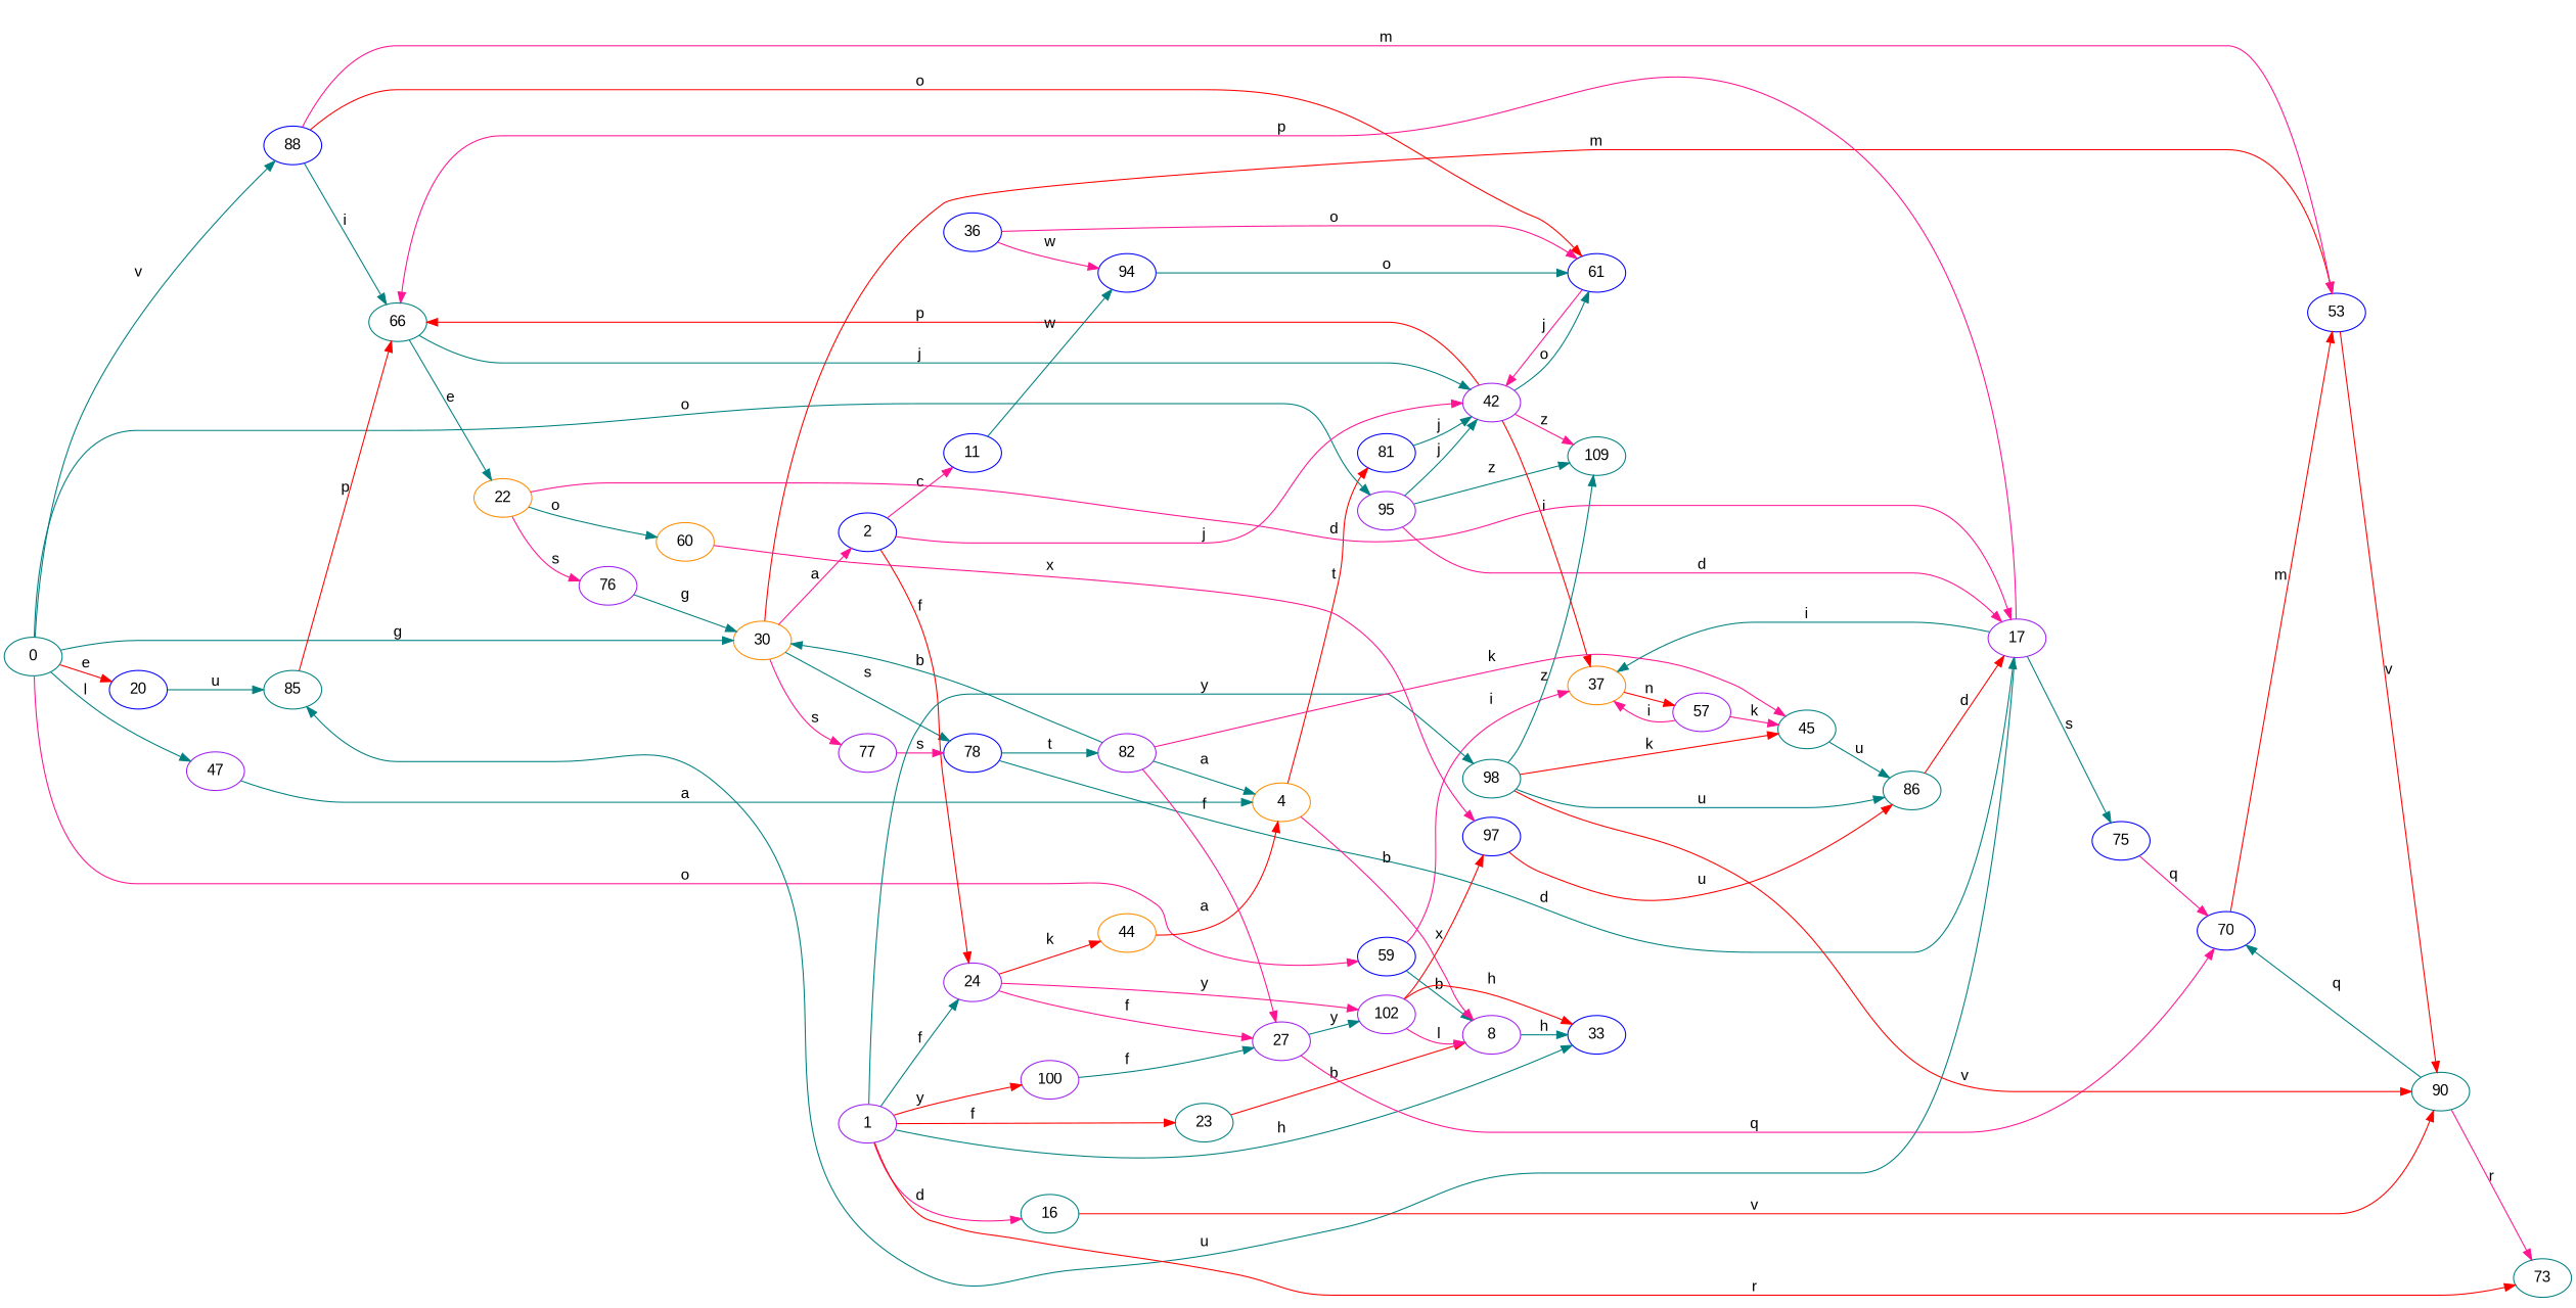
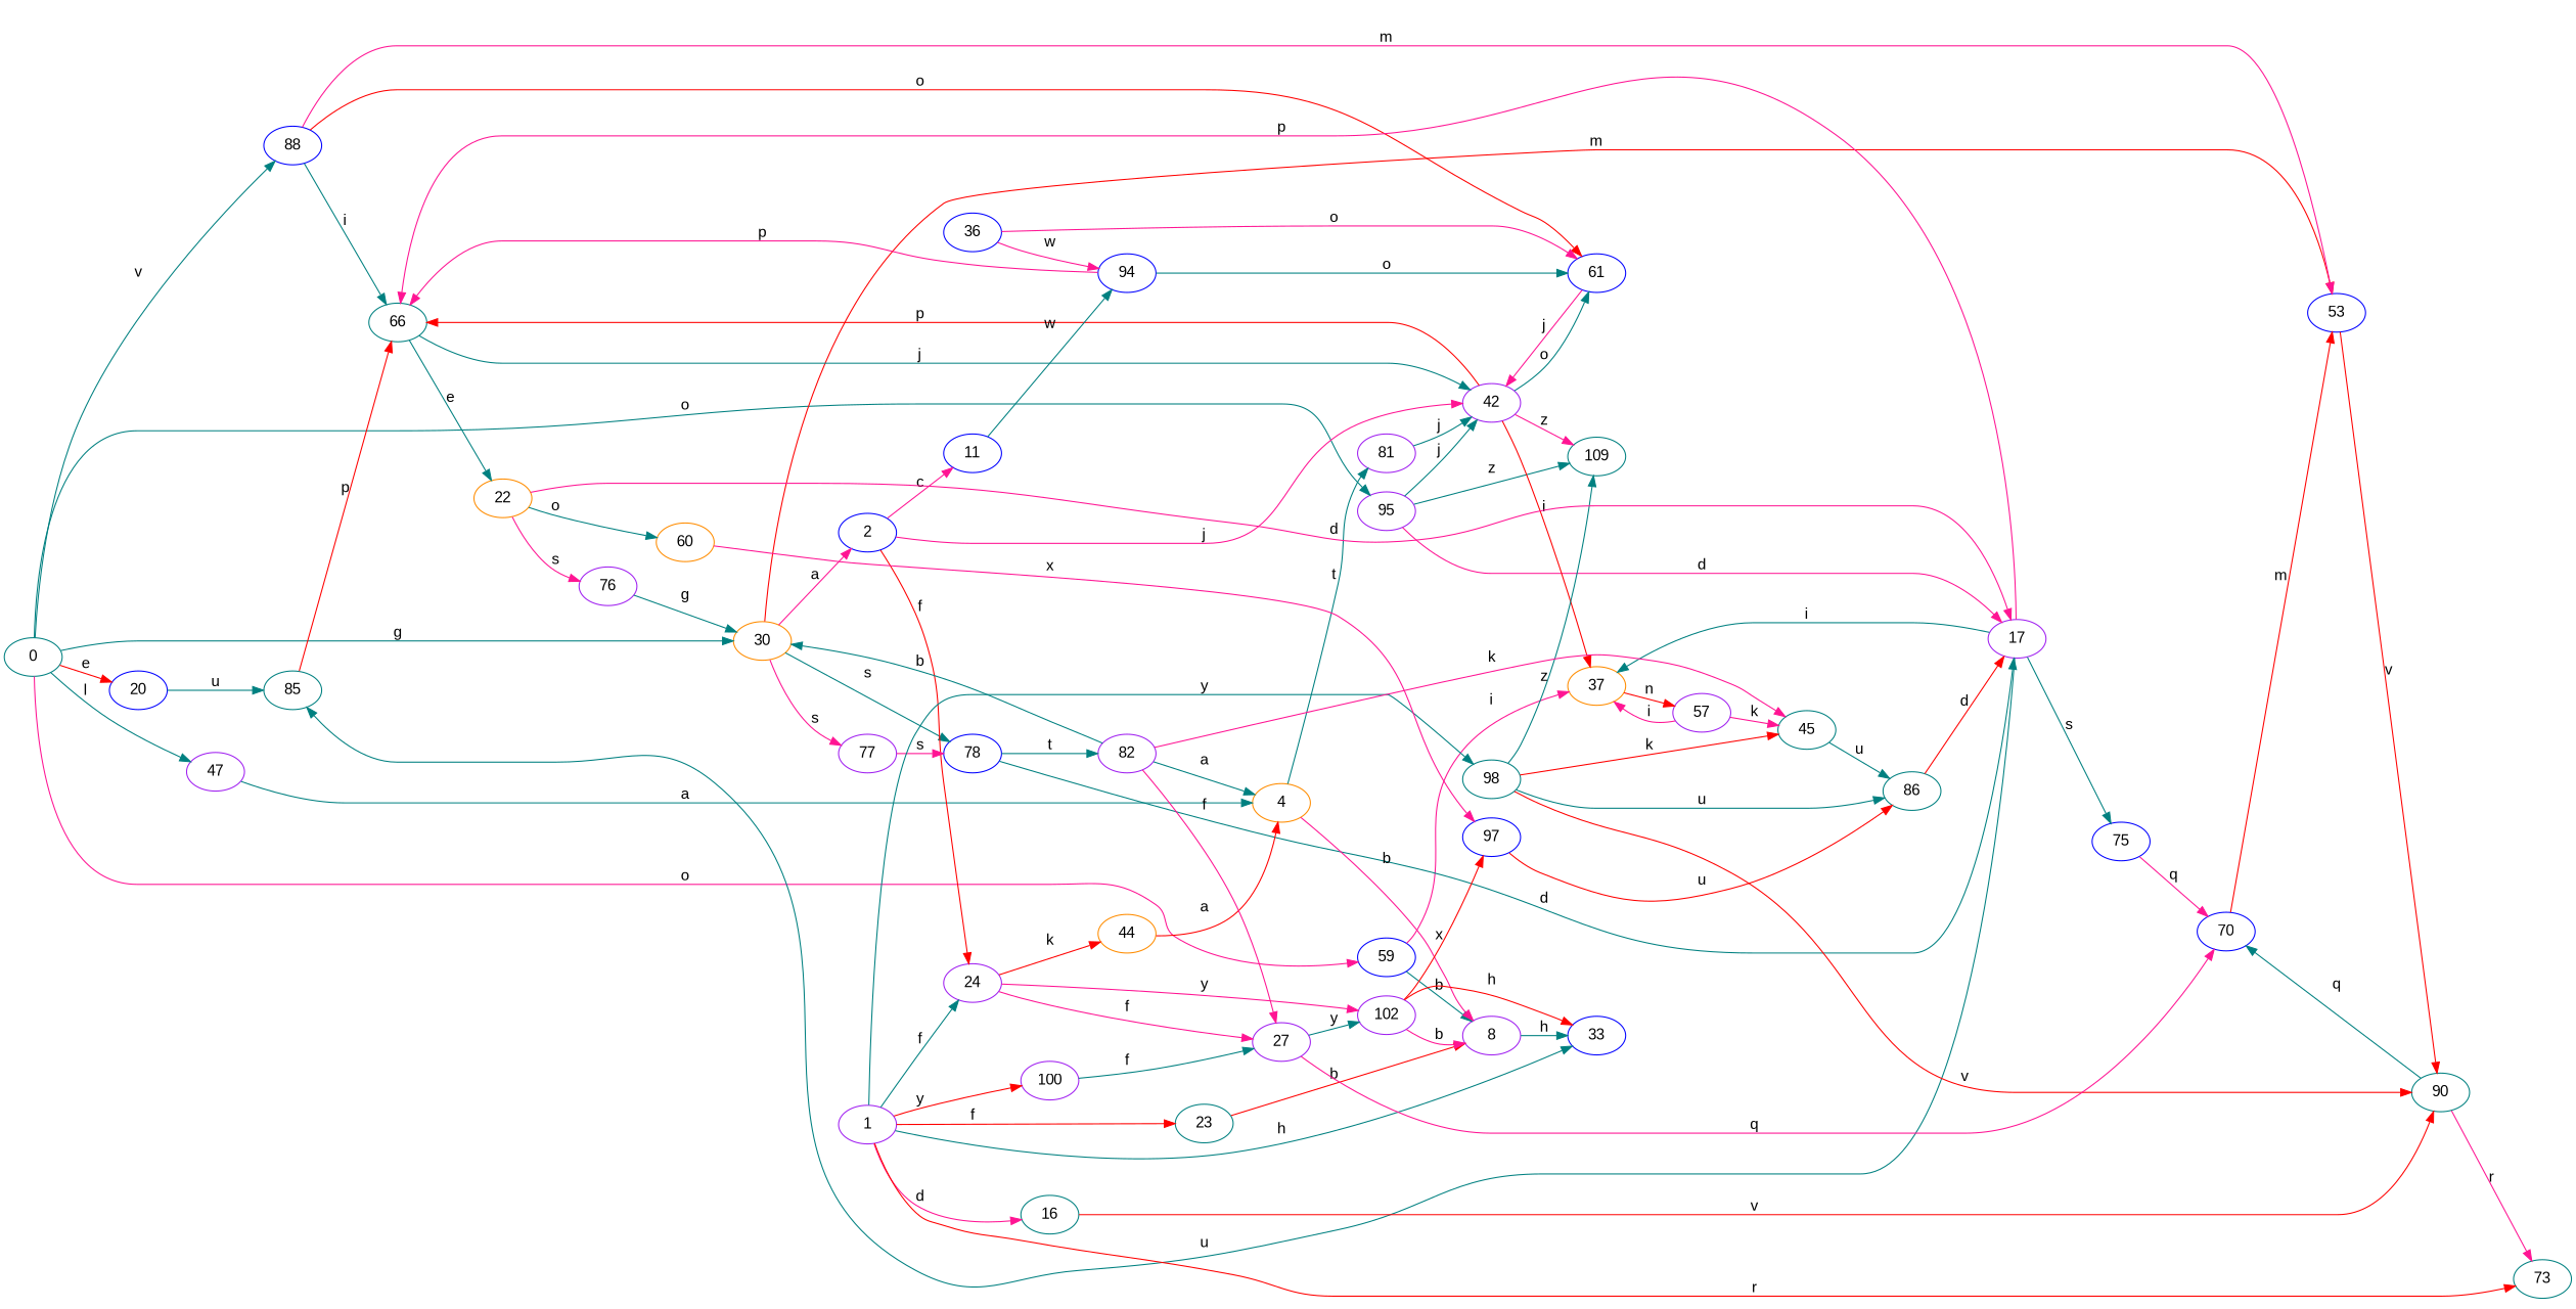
  strict digraph {
    fontname="Liberation Sans"
    rankdir=LR
    node [color=blue fontname="Liberation Sans"]
    edge [color=teal fontname="Liberation Sans"]
    0 [color=teal]
    20
    30 [color=darkorange]
    47 [color=purple]
    59
    88
    95 [color=purple]
    85 [color=teal]
    2
    53
    77 [color=purple]
    78
    4 [color=darkorange]
    8 [color=purple]
    37 [color=darkorange]
    66 [color=teal]
    61
    42 [color=purple]
    17 [color=purple]
    109 [color=teal]
    16 [color=teal]
    1 [color=purple]
    23 [color=teal]
    24 [color=purple]
    33
    73 [color=teal]
    98 [color=teal]
    100 [color=purple]
    90 [color=teal]
    27 [color=purple]
    44 [color=darkorange]
    102 [color=purple]
    45 [color=teal]
    86 [color=teal]
    11
    94
-   81
+   81 [color=purple]
    36
    70
    75
    57 [color=purple]
    22 [color=darkorange]
    60 [color=darkorange]
    76 [color=purple]
    97
    82 [color=purple]
    0 -> 20 [color=red label=e]
    0 -> 30 [label=g]
    0 -> 47 [label=l]
    0 -> 59 [color=deeppink label=o]
    0 -> 88 [label=v]
    0 -> 95 [label=o]
    20 -> 85 [label=u]
    30 -> 2 [color=deeppink label=a]
    30 -> 53 [color=red label=m]
    30 -> 77 [color=deeppink label=s]
    30 -> 78 [label=s]
    47 -> 4 [label=a]
    59 -> 8 [label=b]
    59 -> 37 [color=deeppink label=i]
    88 -> 53 [color=deeppink label=m]
    88 -> 66 [label=i]
    88 -> 61 [color=red label=o]
    95 -> 42 [label=j]
    95 -> 17 [color=deeppink label=d]
    95 -> 109 [label=z]
    85 -> 66 [color=red label=p]
    2 -> 42 [color=deeppink label=j]
    2 -> 24 [color=red label=f]
    2 -> 11 [color=deeppink label=c]
    53 -> 90 [color=red label=v]
    77 -> 78 [color=deeppink label=s]
    78 -> 17 [label=d]
    78 -> 82 [label=t]
    4 -> 8 [color=deeppink label=b]
-   4 -> 81 [color=red label=t]
+   4 -> 81 [label=t]
    8 -> 33 [label=h]
    37 -> 57 [color=red label=n]
    66 -> 42 [label=j]
    66 -> 22 [label=e]
    61 -> 42 [color=deeppink label=j]
    42 -> 37 [color=red label=i]
    42 -> 66 [color=red label=p]
    42 -> 61 [label=o]
    42 -> 109 [color=deeppink label=z]
    17 -> 85 [label=u]
    17 -> 37 [label=i]
    17 -> 66 [color=deeppink label=p]
    17 -> 75 [label=s]
    16 -> 90 [color=red label=v]
    1 -> 16 [color=deeppink label=d]
    1 -> 23 [color=red label=f]
    1 -> 24 [label=f]
    1 -> 33 [label=h]
    1 -> 73 [color=red label=r]
    1 -> 98 [label=y]
    1 -> 100 [color=red label=y]
    23 -> 8 [color=red label=b]
    24 -> 27 [color=deeppink label=f]
    24 -> 44 [color=red label=k]
    24 -> 102 [color=deeppink label=y]
    98 -> 109 [label=z]
    98 -> 90 [color=red label=v]
    98 -> 45 [color=red label=k]
    98 -> 86 [label=u]
    100 -> 27 [label=f]
    90 -> 73 [color=deeppink label=r]
    90 -> 70 [label=q]
    27 -> 102 [label=y]
    27 -> 70 [color=deeppink label=q]
    44 -> 4 [color=red label=a]
-   102 -> 8 [color=deeppink label=l]
+   102 -> 8 [color=deeppink label=b]
    102 -> 33 [color=red label=h]
    102 -> 97 [color=red label=x]
    45 -> 86 [label=u]
    86 -> 17 [color=red label=d]
    11 -> 94 [label=w]
+   94 -> 66 [color=deeppink label=p]
    94 -> 61 [label=o]
    81 -> 42 [label=j]
    36 -> 61 [color=deeppink label=o]
    36 -> 94 [color=deeppink label=w]
    70 -> 53 [color=red label=m]
    75 -> 70 [color=deeppink label=q]
    57 -> 37 [color=deeppink label=i]
    57 -> 45 [color=deeppink label=k]
    22 -> 17 [color=deeppink label=d]
    22 -> 60 [label=o]
    22 -> 76 [color=deeppink label=s]
    60 -> 97 [color=deeppink label=x]
    76 -> 30 [label=g]
    97 -> 86 [color=red label=u]
    82 -> 30 [label=b]
    82 -> 4 [label=a]
    82 -> 27 [color=deeppink label=f]
    82 -> 45 [color=deeppink label=k]
  }
